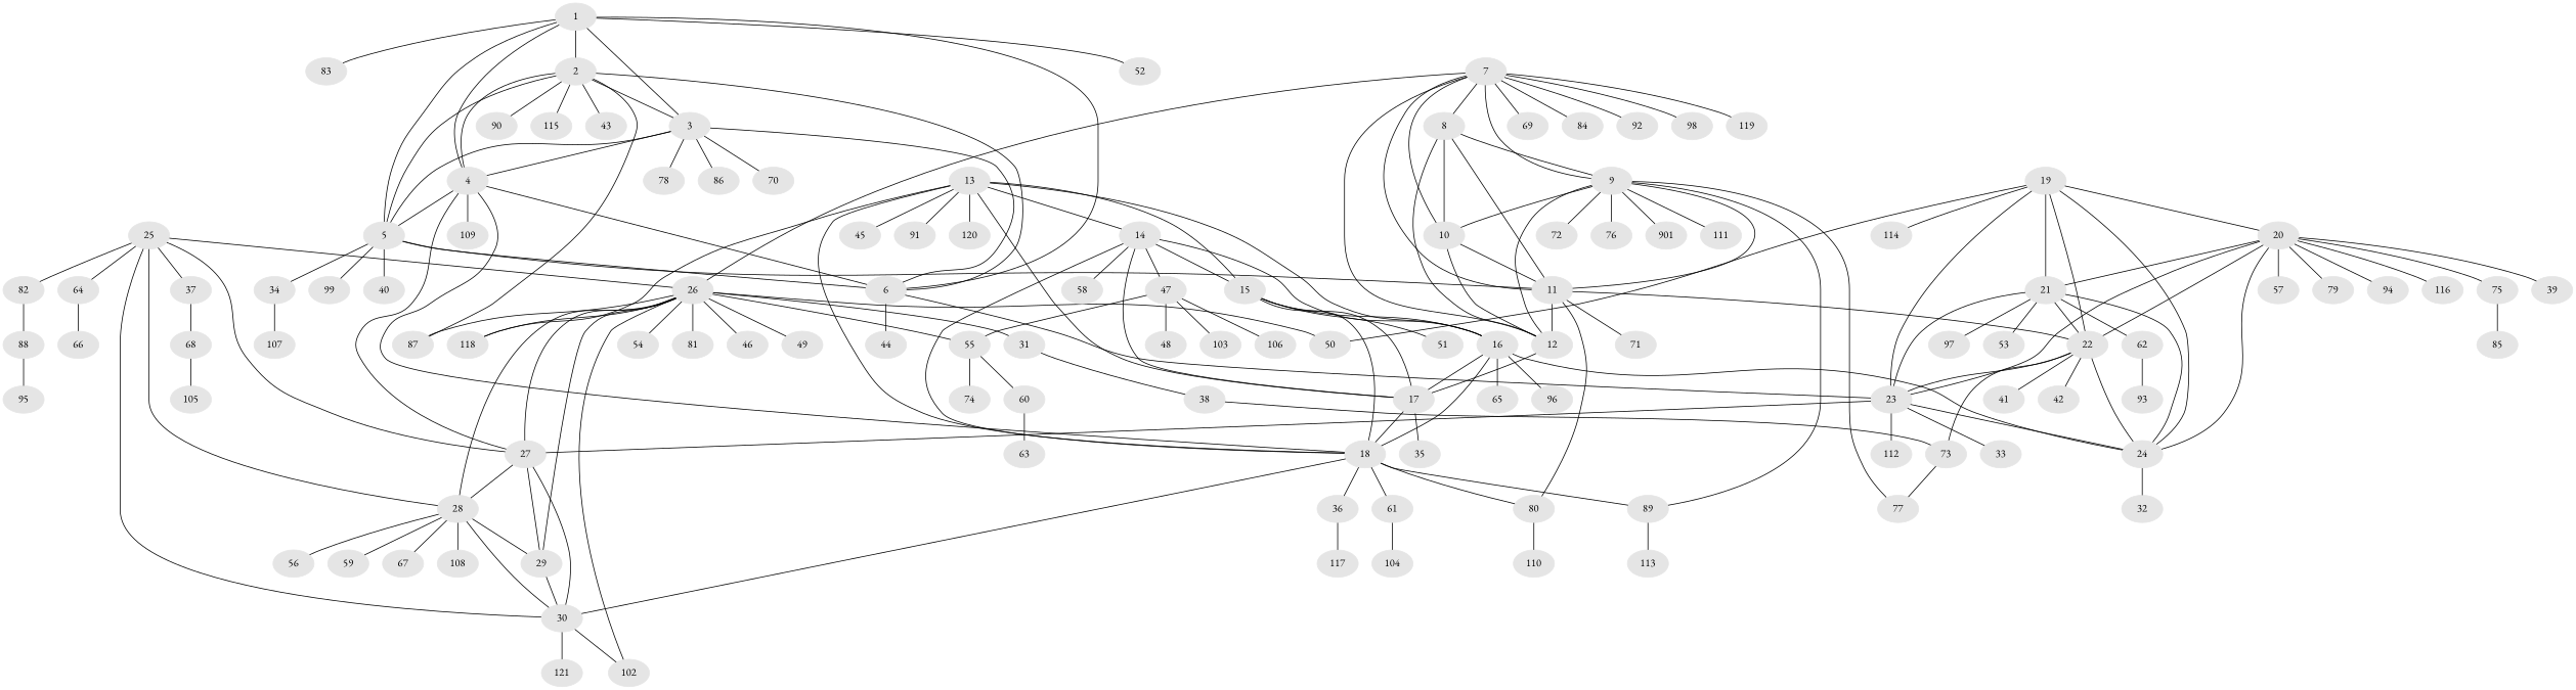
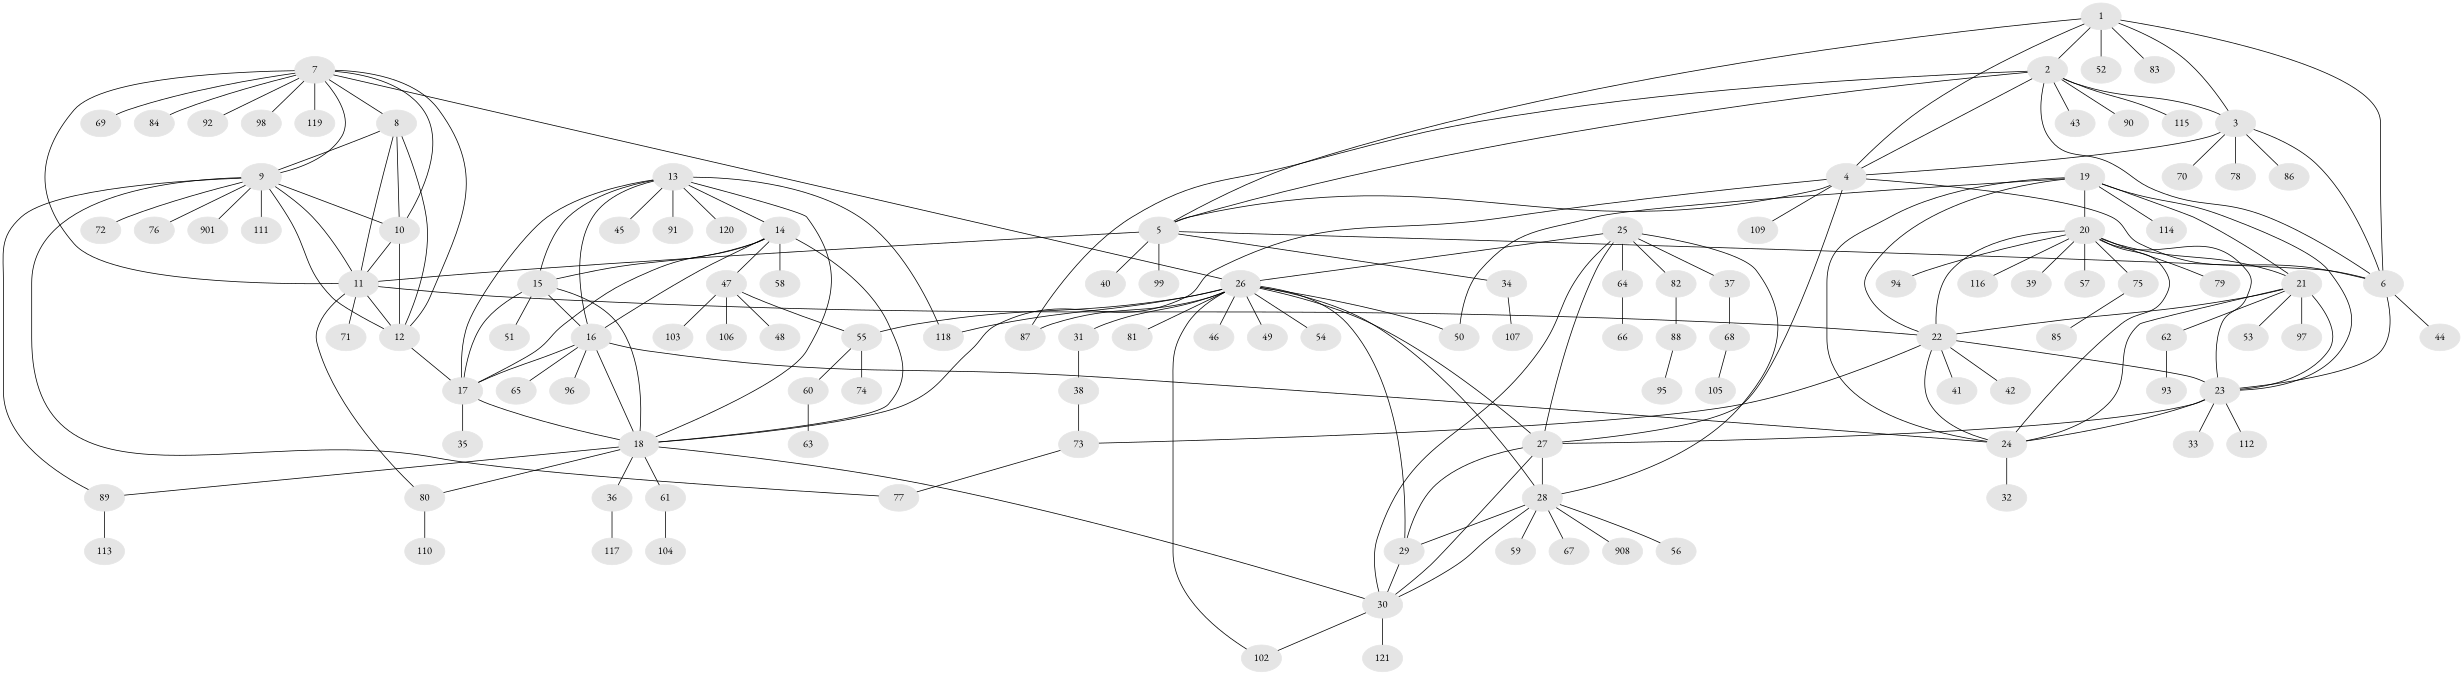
  graph {
    fontname="EB Garamond"
    node [color=gray90 fontname="EB Garamond" style=filled]
    edge [fontname="EB Garamond"]
    1
    2
    3
    4
    5
    6
    52
    83
    43
    87
    90
    115
    70
    78
    86
    18
    27
    109
    11
    34
    40
    99
    23
    44
    89
    80
    30
    36
    61
    28
    29
    12
    22
    71
    107
    24
    33
    112
    7
    8
    9
    10
    26
    69
    84
    92
    98
    119
    72
    76
    77
    n52 [label=901]
    111
    17
    118
    50
    31
    46
    49
    54
    55
    81
    102
    113
    41
    42
    73
    110
    35
    13
    14
    15
    16
    45
    91
    120
    47
    58
    51
    65
    96
    48
    103
    106
    32
    121
    117
    104
    19
    20
    21
    114
    39
    57
    75
    79
    94
    116
    53
    62
    97
    85
    93
    25
    37
    64
    82
    56
    59
    67
-   108
+   108 [label=908]
    68
    66
    88
    38
    60
    74
    105
    63
    95
    1 -- 2
    1 -- 3
    1 -- 4
    1 -- 5
    1 -- 6
    1 -- 52
    1 -- 83
    2 -- 3
    2 -- 4
    2 -- 5
    2 -- 6
    2 -- 43
    2 -- 87
    2 -- 90
    2 -- 115
    3 -- 4
-   3 -- 5
    3 -- 6
    3 -- 70
    3 -- 78
    3 -- 86
    4 -- 5
    4 -- 6
    4 -- 18
    4 -- 27
    4 -- 109
    5 -- 6
    5 -- 11
    5 -- 34
    5 -- 40
    5 -- 99
    6 -- 23
    6 -- 44
    18 -- 89
    18 -- 80
    18 -- 30
    18 -- 36
    18 -- 61
    27 -- 30
    27 -- 28
    27 -- 29
    11 -- 80
    11 -- 12
    11 -- 22
    11 -- 71
    34 -- 107
    23 -- 27
    23 -- 24
    23 -- 33
    23 -- 112
    89 -- 113
    80 -- 110
    30 -- 102
    30 -- 121
    36 -- 117
    61 -- 104
    28 -- 30
    28 -- 29
    28 -- 56
    28 -- 59
    28 -- 67
    28 -- 108
    29 -- 30
    12 -- 17
    22 -- 23
    22 -- 24
    22 -- 41
    22 -- 42
    22 -- 73
    24 -- 32
    7 -- 11
    7 -- 12
    7 -- 8
    7 -- 9
    7 -- 10
    7 -- 26
    7 -- 69
    7 -- 84
    7 -- 92
    7 -- 98
    7 -- 119
    8 -- 11
    8 -- 12
    8 -- 9
    8 -- 10
    9 -- 11
    9 -- 89
    9 -- 12
    9 -- 10
    9 -- 72
    9 -- 76
    9 -- 77
    9 -- n52
    9 -- 111
    10 -- 11
    10 -- 12
    26 -- 87
    26 -- 27
    26 -- 28
    26 -- 29
    26 -- 118
    26 -- 50
    26 -- 31
    26 -- 46
    26 -- 49
    26 -- 54
    26 -- 55
    26 -- 81
    26 -- 102
    17 -- 18
    17 -- 35
    31 -- 38
    55 -- 60
    55 -- 74
    73 -- 77
    13 -- 18
    13 -- 17
    13 -- 118
    13 -- 14
    13 -- 15
    13 -- 16
    13 -- 45
    13 -- 91
    13 -- 120
    14 -- 18
    14 -- 17
    14 -- 15
    14 -- 16
    14 -- 47
    14 -- 58
    15 -- 18
    15 -- 17
    15 -- 16
    15 -- 51
    16 -- 18
    16 -- 24
    16 -- 17
    16 -- 65
    16 -- 96
    47 -- 55
    47 -- 48
    47 -- 103
    47 -- 106
    19 -- 23
    19 -- 22
    19 -- 24
    19 -- 50
    19 -- 20
    19 -- 21
    19 -- 114
    20 -- 23
    20 -- 22
    20 -- 24
    20 -- 21
    20 -- 39
    20 -- 57
    20 -- 75
    20 -- 79
    20 -- 94
    20 -- 116
    21 -- 23
    21 -- 22
    21 -- 24
    21 -- 53
    21 -- 62
    21 -- 97
    75 -- 85
    62 -- 93
    25 -- 27
    25 -- 30
    25 -- 28
    25 -- 26
    25 -- 37
    25 -- 64
    25 -- 82
    37 -- 68
    64 -- 66
    82 -- 88
    68 -- 105
    88 -- 95
    38 -- 73
    60 -- 63
  }
